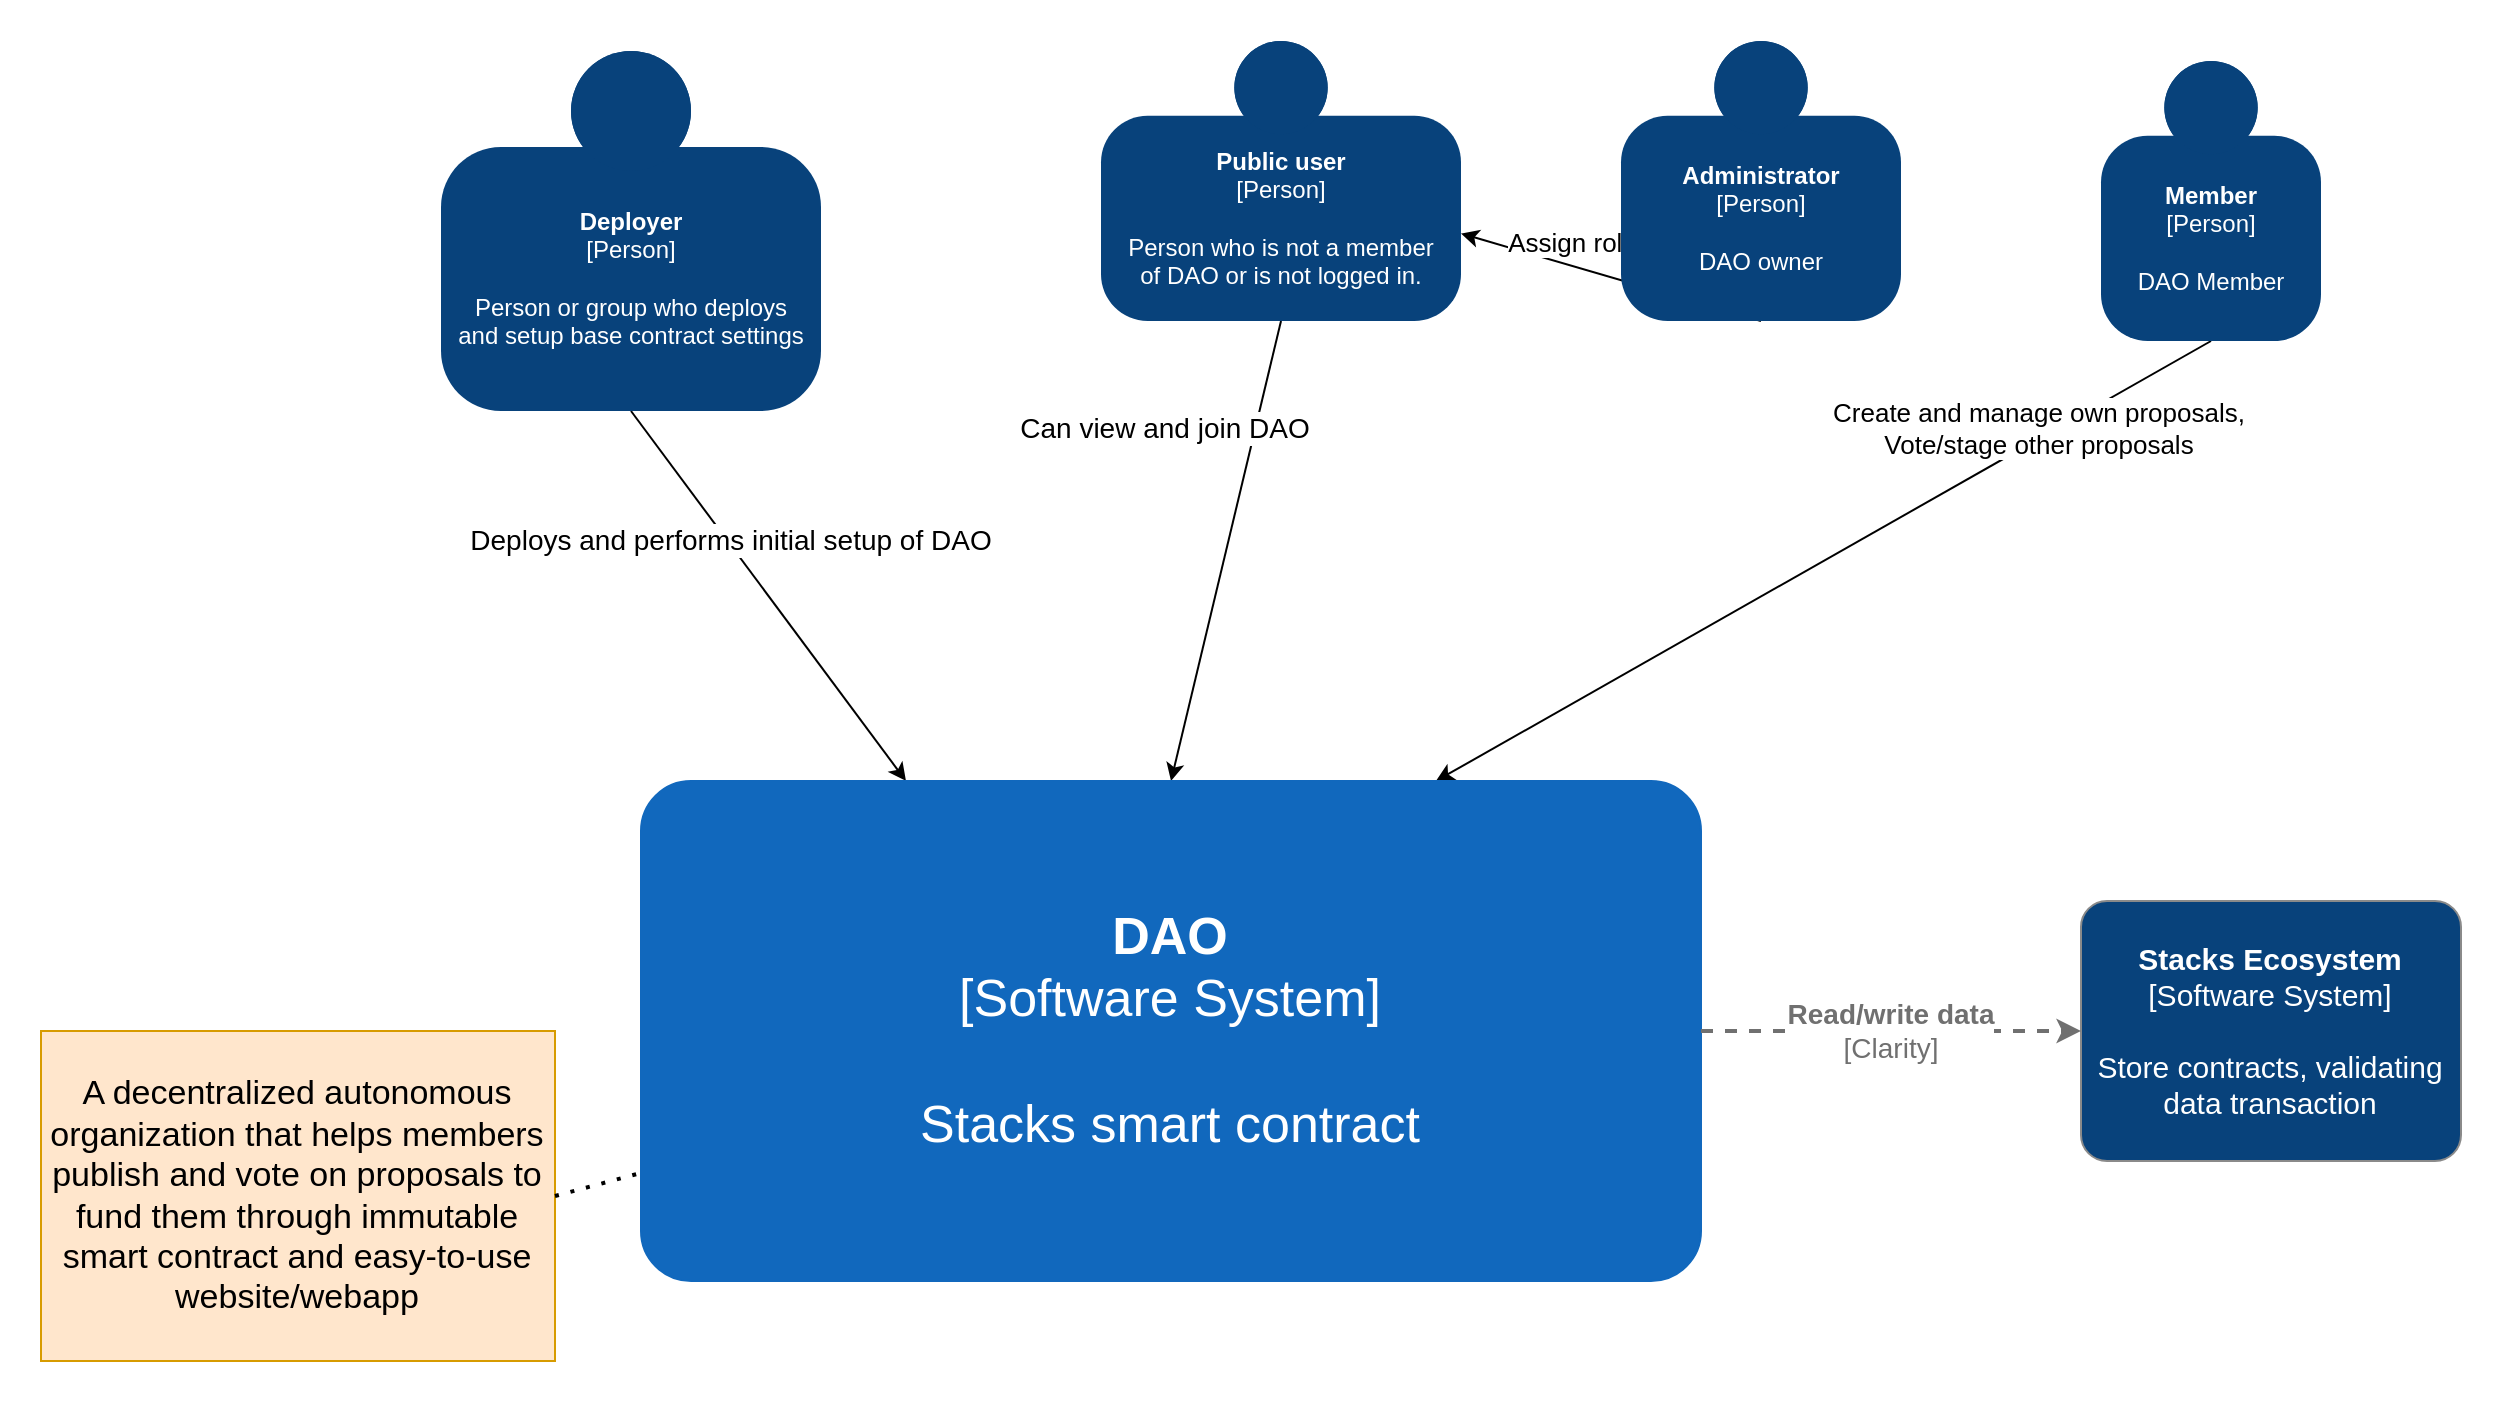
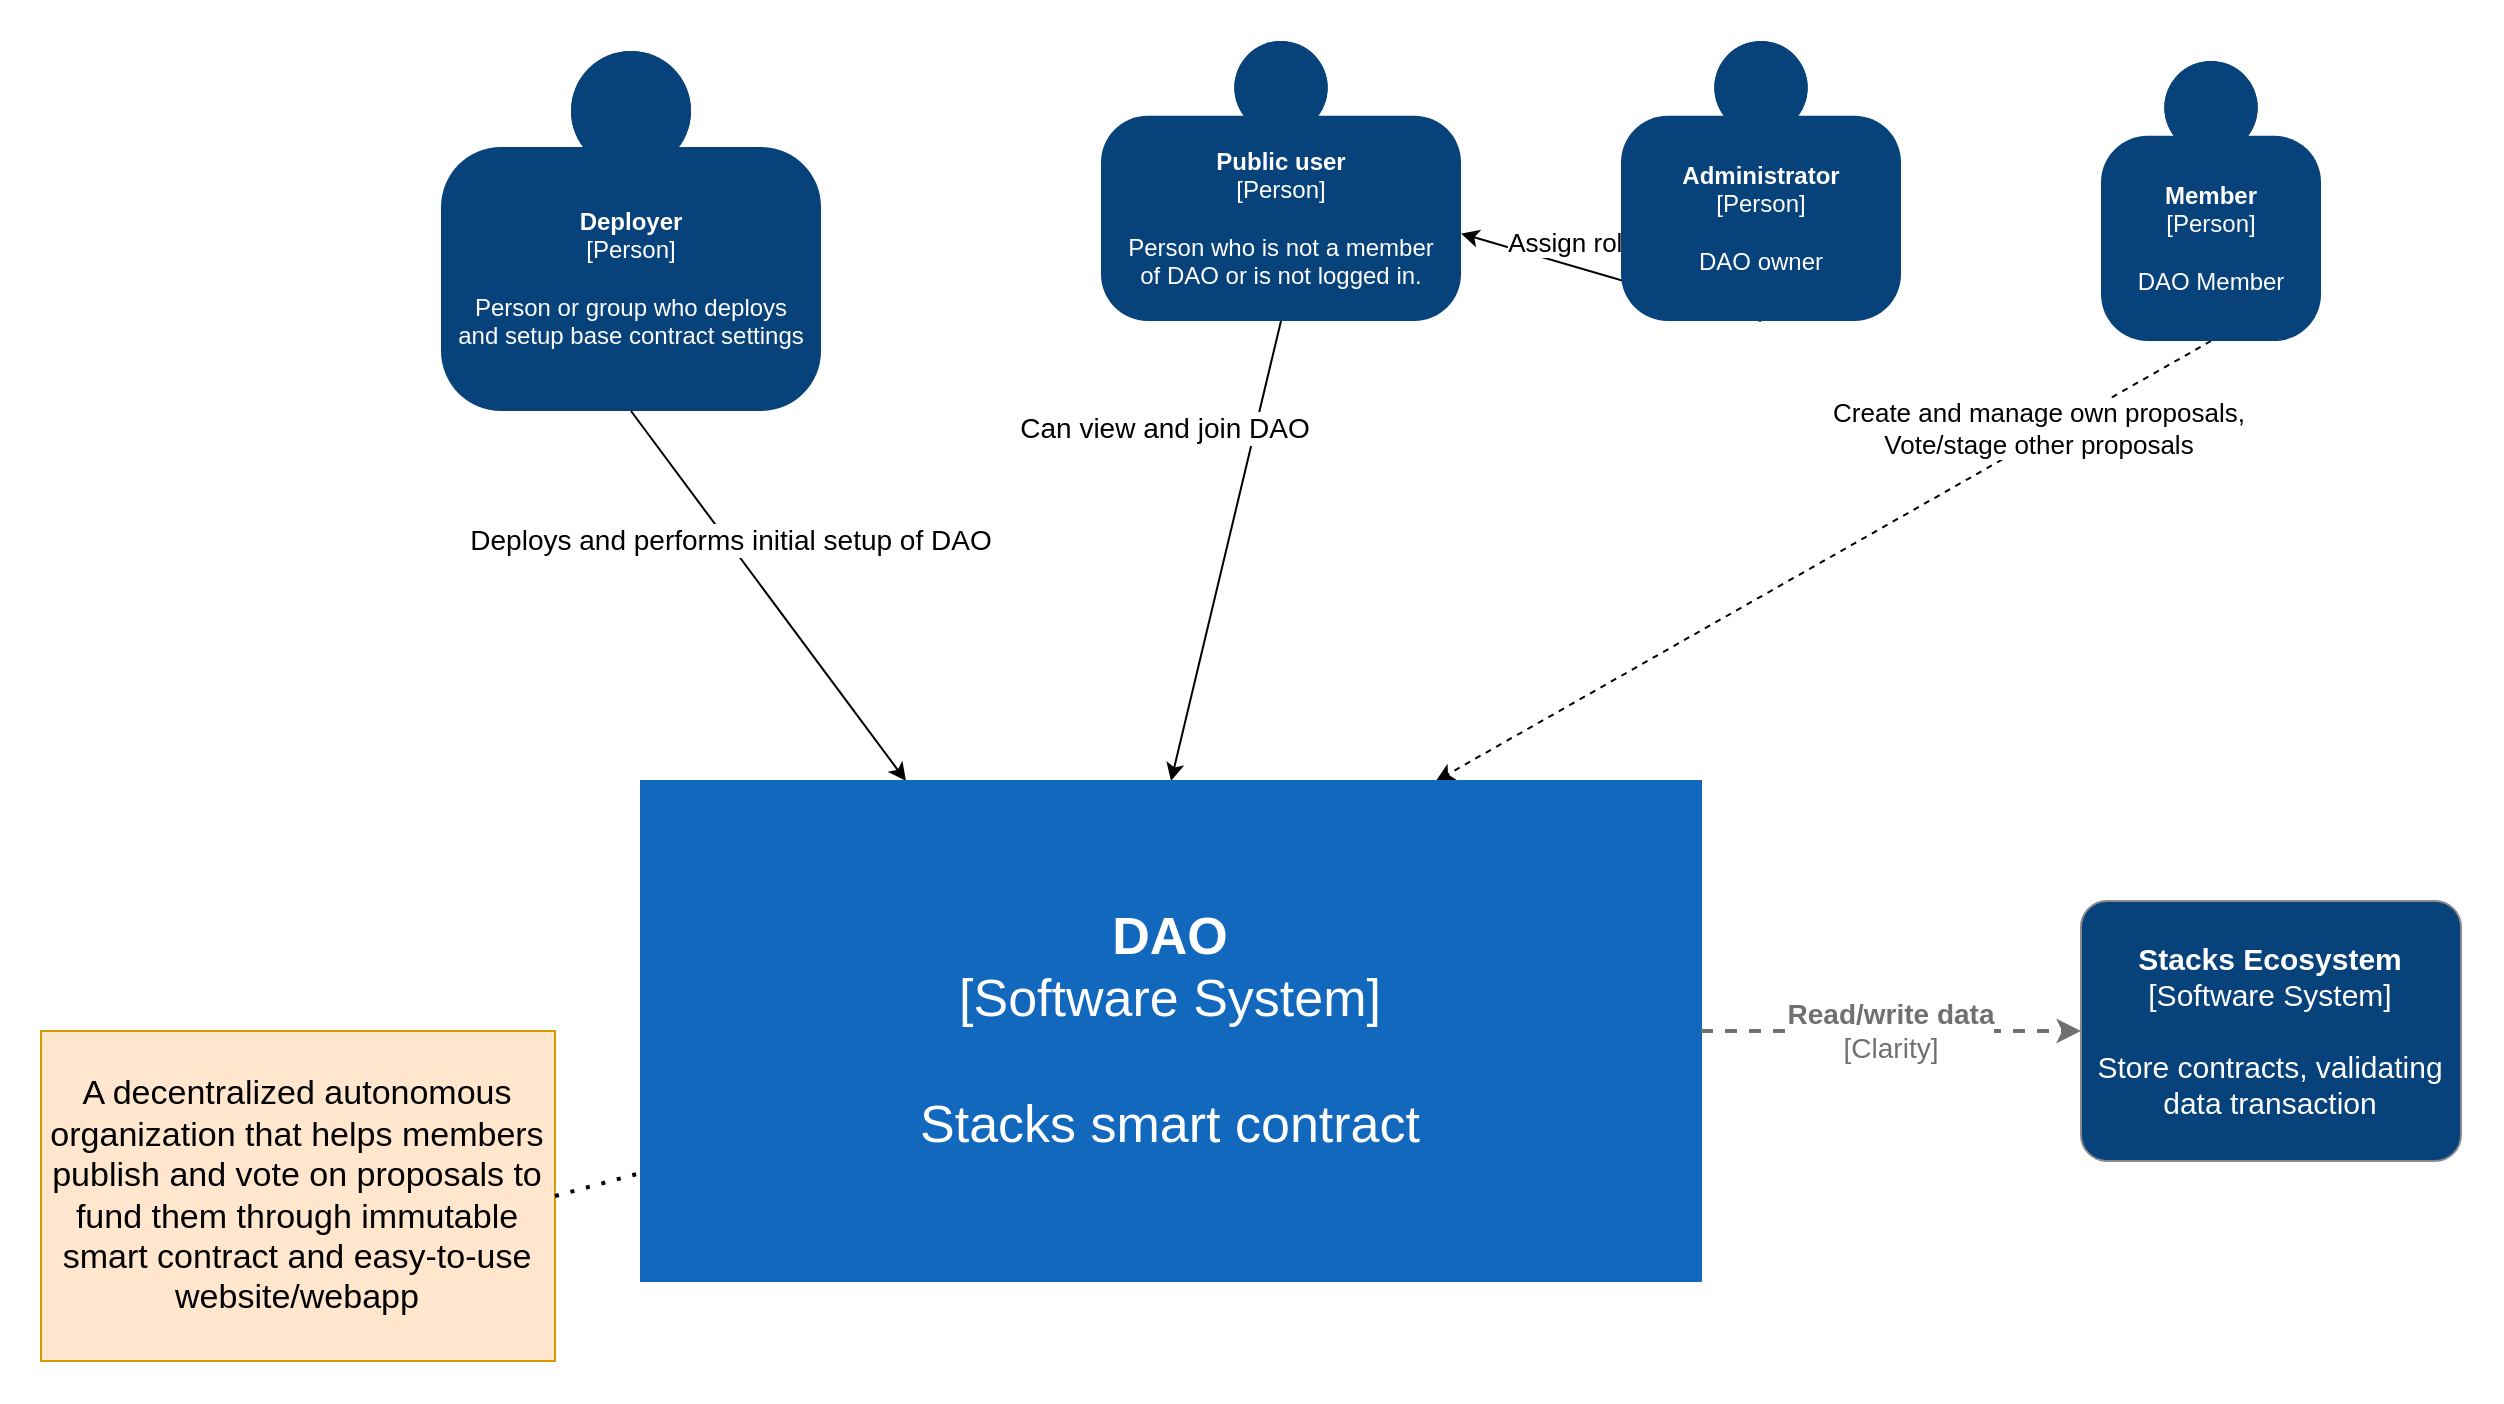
  <mxCell id="0" />
  <mxCell id="1" parent="0" />
  <mxCell id="2" value="" style="endArrow=classic;html=1;exitX=0.5;exitY=1;exitDx=0;exitDy=0;exitPerimeter=0;entryX=0.25;entryY=0;entryDx=0;entryDy=0;entryPerimeter=0;" parent="1" source="9" target="13" edge="1"><mxGeometry width="50" height="50" relative="1" as="geometry"><mxPoint x="300" y="200" as="sourcePoint" /><mxPoint y="350" as="targetPoint" x="480" /></mxGeometry></mxCell>
  <mxCell id="3" value="Deploys and performs initial setup of DAO" style="edgeLabel;html=1;align=center;verticalAlign=middle;resizable=0;points=[];fontSize=14;" parent="2" vertex="1" connectable="0"><mxGeometry x="0.124" y="3" relative="1" as="geometry"><mxPoint x="-30" y="-38" as="offset" /></mxGeometry></mxCell>
- <mxCell id="4" value="" style="endArrow=classic;html=1;exitX=0.5;exitY=1;exitDx=0;exitDy=0;exitPerimeter=0;entryX=0.75;entryY=0;entryDx=0;entryDy=0;entryPerimeter=0;" parent="1" source="11" target="13" edge="1"><mxGeometry width="50" height="50" relative="1" as="geometry"><mxPoint x="1090" y="180" as="sourcePoint" /><mxPoint x="918.878" y="360" as="targetPoint" /></mxGeometry></mxCell>
+ <mxCell id="4" value="" style="endArrow=classic;html=1;exitX=0.5;exitY=1;exitDx=0;exitDy=0;exitPerimeter=0;entryX=0.75;entryY=0;entryDx=0;entryDy=0;entryPerimeter=0;dashed=1;" parent="1" source="11" target="13" edge="1"><mxGeometry width="50" height="50" relative="1" as="geometry"><mxPoint x="1090" y="180" as="sourcePoint" /><mxPoint x="918.878" y="360" as="targetPoint" /></mxGeometry></mxCell>
  <mxCell id="5" value="Create and manage own proposals,&lt;br style=&quot;font-size: 13px;&quot;&gt;Vote/stage other proposals" style="edgeLabel;html=1;align=center;verticalAlign=middle;resizable=0;points=[];fontSize=13;" parent="4" vertex="1" connectable="0"><mxGeometry x="-0.292" y="1" relative="1" as="geometry"><mxPoint x="50" y="-35" as="offset" /></mxGeometry></mxCell>
  <mxCell id="6" value="" style="endArrow=classic;html=1;exitX=0.5;exitY=1;exitDx=0;exitDy=0;exitPerimeter=0;entryX=0.5;entryY=0;entryDx=0;entryDy=0;entryPerimeter=0;" parent="1" source="12" target="13" edge="1"><mxGeometry width="50" height="50" relative="1" as="geometry"><mxPoint x="625" y="170" as="sourcePoint" /><mxPoint x="791.08" y="360.99" as="targetPoint" /></mxGeometry></mxCell>
  <mxCell id="7" value="Can view and join DAO" style="edgeLabel;html=1;align=center;verticalAlign=middle;resizable=0;points=[];fontSize=14;" parent="6" vertex="1" connectable="0"><mxGeometry x="-0.13" y="-3" relative="1" as="geometry"><mxPoint x="-32" y="-46" as="offset" /></mxGeometry></mxCell>
  <mxCell id="8" value="Assign roles to member of DAO" style="endArrow=classic;html=1;exitX=0.5;exitY=1;exitDx=0;exitDy=0;exitPerimeter=0;fontSize=13;" parent="1" source="10" target="12" edge="1"><mxGeometry x="-0.426" y="-28" width="50" height="50" relative="1" as="geometry"><mxPoint x="865" y="170" as="sourcePoint" /><mxPoint x="865" y="360" as="targetPoint" /><mxPoint as="offset" /></mxGeometry></mxCell>
  <mxCell id="9" value="&lt;b&gt;Deployer&lt;/b&gt;&lt;div&gt;[Person]&lt;/div&gt;&lt;br&gt;&lt;div&gt;Person or group who deploys &#10;and setup base contract settings&lt;/div&gt;" style="html=1;dashed=0;whitespace=wrap;fillColor=#08427b;strokeColor=none;fontColor=#ffffff;shape=mxgraph.c4.person;align=center;metaEdit=1;points=[[0.5,0,0],[1,0.5,0],[1,0.75,0],[0.75,1,0],[0.5,1,0],[0.25,1,0],[0,0.75,0],[0,0.5,0]];metaData={&quot;c4Type&quot;:{&quot;editable&quot;:false}};" parent="1" vertex="1"><mxGeometry x="220" y="25" width="190" height="180" as="geometry" /></mxCell>
  <mxCell id="10" value="&lt;b&gt;Administrator&lt;/b&gt;&lt;div&gt;[Person]&lt;/div&gt;&lt;br&gt;&lt;div&gt;DAO owner&lt;/div&gt;" style="html=1;dashed=0;whitespace=wrap;fillColor=#08427b;strokeColor=none;fontColor=#ffffff;shape=mxgraph.c4.person;align=center;metaEdit=1;points=[[0.5,0,0],[1,0.5,0],[1,0.75,0],[0.75,1,0],[0.5,1,0],[0.25,1,0],[0,0.75,0],[0,0.5,0]];metaData={&quot;c4Type&quot;:{&quot;editable&quot;:false}};" parent="1" vertex="1"><mxGeometry x="810" y="20" width="140" height="140" as="geometry" /></mxCell>
  <mxCell id="11" value="&lt;b&gt;Member&lt;/b&gt;&lt;div&gt;[Person]&lt;/div&gt;&lt;br&gt;&lt;div&gt;DAO Member&lt;/div&gt;" style="html=1;dashed=0;whitespace=wrap;fillColor=#08427b;strokeColor=none;fontColor=#ffffff;shape=mxgraph.c4.person;align=center;metaEdit=1;points=[[0.5,0,0],[1,0.5,0],[1,0.75,0],[0.75,1,0],[0.5,1,0],[0.25,1,0],[0,0.75,0],[0,0.5,0]];metaData={&quot;c4Type&quot;:{&quot;editable&quot;:false}};" parent="1" vertex="1"><mxGeometry x="1050" y="30" width="110.0" height="140" as="geometry" /></mxCell>
  <mxCell id="12" value="&lt;b&gt;Public user&lt;/b&gt;&lt;div&gt;[Person]&lt;/div&gt;&lt;br&gt;&lt;div&gt;Person who is not a member &#10;of DAO or is not logged in.&lt;/div&gt;" style="html=1;dashed=0;whitespace=wrap;fillColor=#08427b;strokeColor=none;fontColor=#ffffff;shape=mxgraph.c4.person;align=center;metaEdit=1;points=[[0.5,0,0],[1,0.5,0],[1,0.75,0],[0.75,1,0],[0.5,1,0],[0.25,1,0],[0,0.75,0],[0,0.5,0]];metaData={&quot;c4Type&quot;:{&quot;editable&quot;:false}};" parent="1" vertex="1"><mxGeometry x="550" y="20" width="180" height="140" as="geometry" /></mxCell>
- <mxCell id="13" value="&lt;b style=&quot;font-size: 26px;&quot;&gt;DAO&lt;/b&gt;&lt;div style=&quot;font-size: 26px;&quot;&gt;[Software System]&lt;/div&gt;&lt;br style=&quot;font-size: 26px;&quot;&gt;&lt;div style=&quot;font-size: 26px;&quot;&gt;Stacks smart contract&lt;/div&gt;" style="rounded=1;whiteSpace=wrap;html=1;labelBackgroundColor=none;fillColor=#1168BD;fontColor=#ffffff;align=center;arcSize=10;strokeColor=#1168BD;metaEdit=1;metaData={&quot;c4Type&quot;:{&quot;editable&quot;:false}};points=[[0.25,0,0],[0.5,0,0],[0.75,0,0],[1,0.25,0],[1,0.5,0],[1,0.75,0],[0.75,1,0],[0.5,1,0],[0.25,1,0],[0,0.75,0],[0,0.5,0],[0,0.25,0]];fontSize=26;" parent="1" vertex="1"><mxGeometry x="320" y="390" width="530" height="250" as="geometry" /></mxCell>
+ <mxCell id="13" value="&lt;b style=&quot;font-size: 26px;&quot;&gt;DAO&lt;/b&gt;&lt;div style=&quot;font-size: 26px;&quot;&gt;[Software System]&lt;/div&gt;&lt;br style=&quot;font-size: 26px;&quot;&gt;&lt;div style=&quot;font-size: 26px;&quot;&gt;Stacks smart contract&lt;/div&gt;" style="whiteSpace=wrap;html=1;labelBackgroundColor=none;fillColor=#1168BD;fontColor=#ffffff;align=center;arcSize=10;strokeColor=#1168BD;metaEdit=1;metaData={&quot;c4Type&quot;:{&quot;editable&quot;:false}};points=[[0.25,0,0],[0.5,0,0],[0.75,0,0],[1,0.25,0],[1,0.5,0],[1,0.75,0],[0.75,1,0],[0.5,1,0],[0.25,1,0],[0,0.75,0],[0,0.5,0],[0,0.25,0]];fontSize=26;rounded=0;" parent="1" vertex="1"><mxGeometry x="320" y="390" width="530" height="250" as="geometry" /></mxCell>
  <mxCell id="14" value="&lt;b style=&quot;font-size: 15px;&quot;&gt;Stacks Ecosystem&lt;/b&gt;&lt;div style=&quot;font-size: 15px;&quot;&gt;[Software System]&lt;/div&gt;&lt;br style=&quot;font-size: 15px;&quot;&gt;&lt;div style=&quot;font-size: 15px;&quot;&gt;Store contracts, validating data transaction&lt;/div&gt;" style="rounded=1;whiteSpace=wrap;html=1;labelBackgroundColor=none;fillColor=#08427b;fontColor=#ffffff;align=center;arcSize=10;strokeColor=#8A8A8A;metaEdit=1;metaData={&quot;c4Type&quot;:{&quot;editable&quot;:false}};points=[[0.25,0,0],[0.5,0,0],[0.75,0,0],[1,0.25,0],[1,0.5,0],[1,0.75,0],[0.75,1,0],[0.5,1,0],[0.25,1,0],[0,0.75,0],[0,0.5,0],[0,0.25,0]];fontSize=15;" parent="1" vertex="1"><mxGeometry x="1040" y="450" width="190" height="130" as="geometry" /></mxCell>
  <mxCell id="15" value="&lt;div style=&quot;text-align: left&quot;&gt;&lt;div style=&quot;text-align: center&quot;&gt;&lt;b&gt;Read/write data&lt;/b&gt;&lt;/div&gt;&lt;div style=&quot;text-align: center&quot;&gt;[Clarity]&lt;/div&gt;&lt;/div&gt;" style="edgeStyle=none;rounded=0;html=1;entryX=0;entryY=0.5;jettySize=auto;orthogonalLoop=1;strokeColor=#707070;strokeWidth=2;fontColor=#707070;jumpStyle=none;dashed=1;metaEdit=1;metaData={&quot;c4Type&quot;:{&quot;editable&quot;:false}};fontSize=14;exitX=1;exitY=0.5;exitDx=0;exitDy=0;exitPerimeter=0;entryDx=0;entryDy=0;entryPerimeter=0;" parent="1" source="13" target="14" edge="1"><mxGeometry width="160" relative="1" as="geometry"><mxPoint x="1040" y="650" as="sourcePoint" /><mxPoint x="1200" y="650" as="targetPoint" /></mxGeometry></mxCell>
  <mxCell id="16" value="A decentralized autonomous organization that helps members publish and vote on proposals to fund them through immutable smart contract and easy-to-use website/webapp" style="text;html=1;strokeColor=#d79b00;fillColor=#ffe6cc;align=center;verticalAlign=middle;whiteSpace=wrap;rounded=0;fontSize=17;" vertex="1" parent="1"><mxGeometry x="20" y="515" width="257" height="165" as="geometry" /></mxCell>
  <mxCell id="17" value="" style="endArrow=none;dashed=1;html=1;dashPattern=1 3;strokeWidth=2;exitX=1;exitY=0.5;exitDx=0;exitDy=0;" edge="1" parent="1" source="16" target="13"><mxGeometry width="50" height="50" relative="1" as="geometry"><mxPoint x="650" y="410" as="sourcePoint" /><mxPoint x="700" y="360" as="targetPoint" /></mxGeometry></mxCell>
